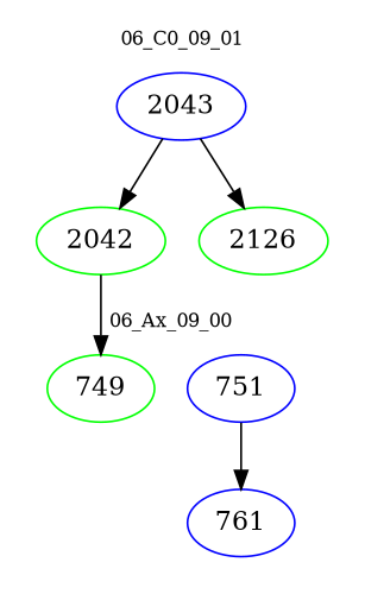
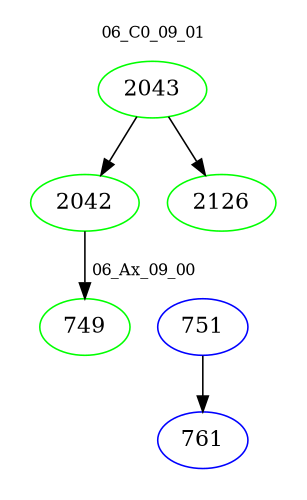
  digraph {
    node [color=blue]
    edge [color=black]
    n1 [label=751]
    n2 [color=green label=749]
    n3 [label=761]
-   n4 [label=2043]
+   n4 [color=green label=2043]
    n5 [color=green label=2042]
    n6 [color=green label=2126]
    subgraph cluster_1 {
      color=white
      fontsize=10
      label="06_Ax_09_00"
      n1
      n2
      n3
    }
    subgraph cluster_2 {
      color=white
      fontsize=10
      label="06_C0_09_01"
      n4
      n5
      n6
    }
    n1 -> n3
    n4 -> n5
    n4 -> n6
    n5 -> n2
  }
